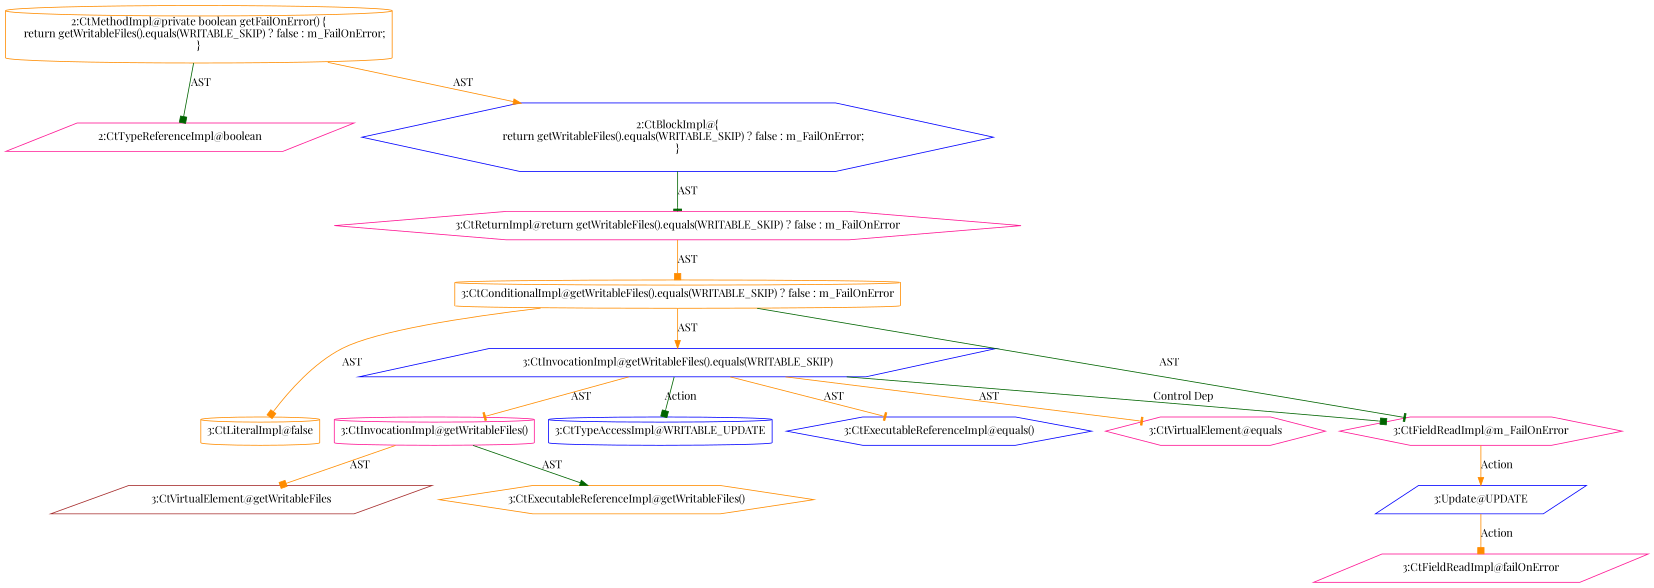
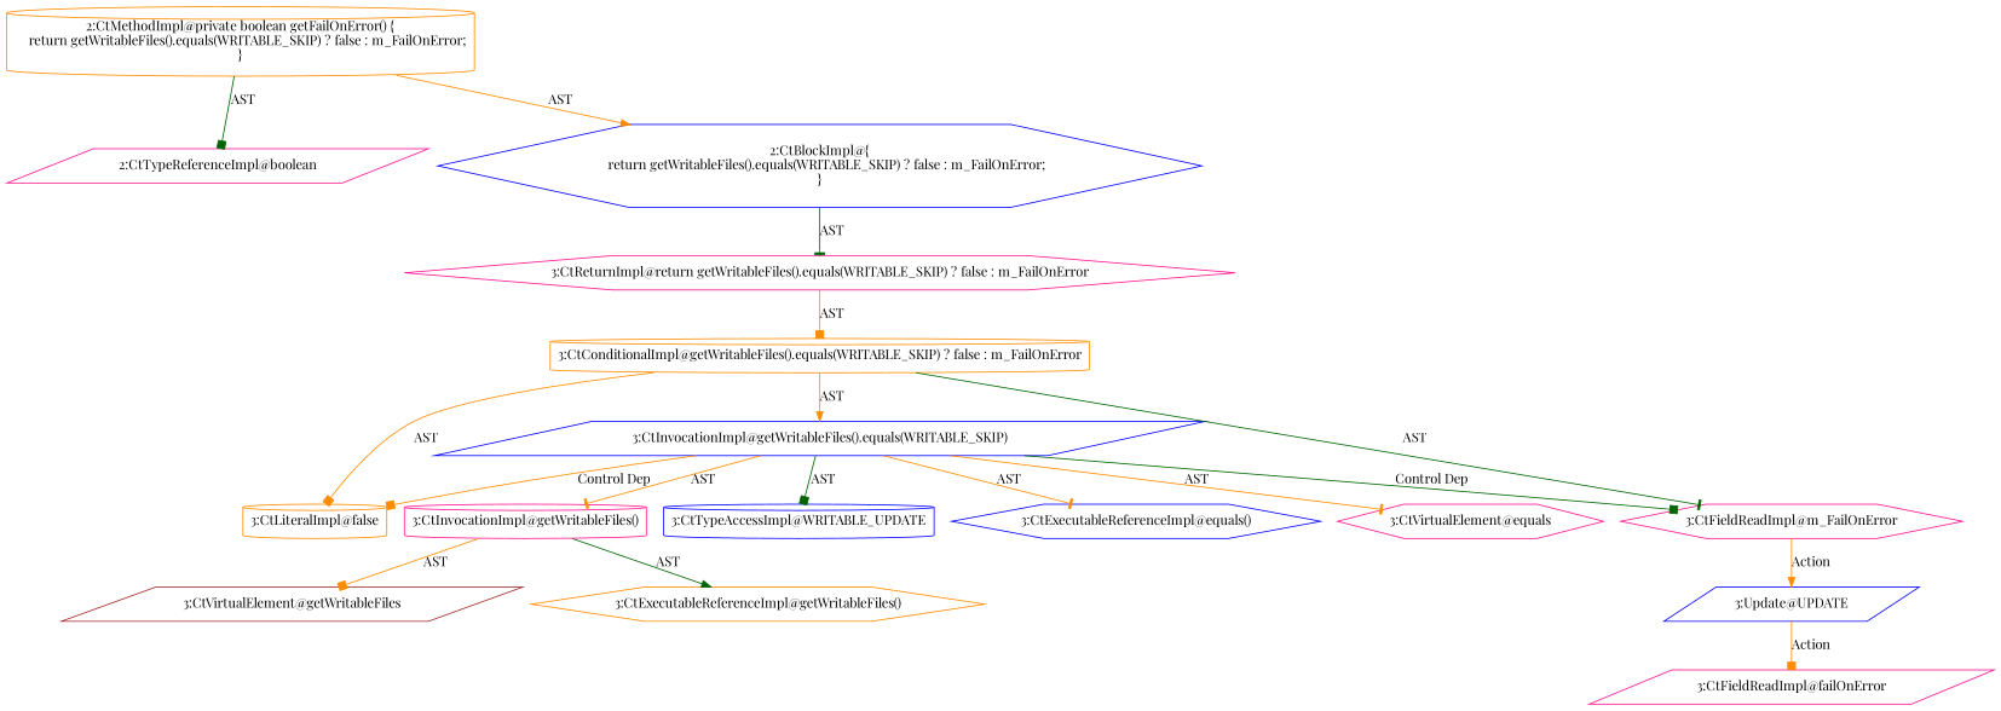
  digraph {
    fontname="Playfair Display"
    node [color=deeppink fontname="Playfair Display" shape=hexagon]
    edge [arrowhead=box color=darkorange fontname="Playfair Display"]
    n1 [label="2:CtTypeReferenceImpl@boolean" shape=parallelogram]
    n2 [color=blue label="3:CtExecutableReferenceImpl@equals()"]
    n3 [label="3:CtVirtualElement@equals"]
    n4 [color=darkorange label="3:CtExecutableReferenceImpl@getWritableFiles()"]
    n5 [color=brown label="3:CtVirtualElement@getWritableFiles" shape=parallelogram]
    n6 [label="3:CtInvocationImpl@getWritableFiles()" shape=cylinder]
    n7 [color=blue label="3:CtTypeAccessImpl@WRITABLE_UPDATE" shape=cylinder]
    n8 [color=blue label="3:CtInvocationImpl@getWritableFiles().equals(WRITABLE_SKIP)" shape=parallelogram]
    n9 [color=darkorange label="3:CtLiteralImpl@false" shape=cylinder]
    n10 [label="3:CtFieldReadImpl@m_FailOnError"]
    n11 [color=blue label="3:Update@UPDATE" shape=parallelogram]
    n12 [label="3:CtFieldReadImpl@failOnError" shape=parallelogram]
    n13 [color=darkorange label="3:CtConditionalImpl@getWritableFiles().equals(WRITABLE_SKIP) ? false : m_FailOnError" shape=cylinder]
    n14 [label="3:CtReturnImpl@return getWritableFiles().equals(WRITABLE_SKIP) ? false : m_FailOnError"]
    n15 [color=blue label="2:CtBlockImpl@\{\n    return getWritableFiles().equals(WRITABLE_SKIP) ? false : m_FailOnError;\n\}"]
    n16 [color=darkorange label="2:CtMethodImpl@private boolean getFailOnError() \{\n    return getWritableFiles().equals(WRITABLE_SKIP) ? false : m_FailOnError;\n\}" shape=cylinder]
    n6 -> n4 [arrowhead=normal color=darkgreen label=AST]
    n6 -> n5 [label=AST]
    n8 -> n2 [arrowhead=tee label=AST]
    n8 -> n3 [arrowhead=tee label=AST]
    n8 -> n6 [arrowhead=tee label=AST]
-   n8 -> n7 [color=darkgreen label=Action]
+   n8 -> n7 [color=darkgreen label=AST]
+   n8 -> n9 [label="Control Dep"]
    n8 -> n10 [color=darkgreen label="Control Dep"]
    n10 -> n11 [arrowhead=normal label=Action]
    n11 -> n12 [label=Action]
    n13 -> n8 [arrowhead=normal label=AST]
    n13 -> n9 [label=AST]
    n13 -> n10 [arrowhead=tee color=darkgreen label=AST]
    n14 -> n13 [label=AST]
    n15 -> n14 [arrowhead=tee color=darkgreen label=AST]
    n16 -> n1 [color=darkgreen label=AST]
    n16 -> n15 [arrowhead=normal label=AST]
  }
